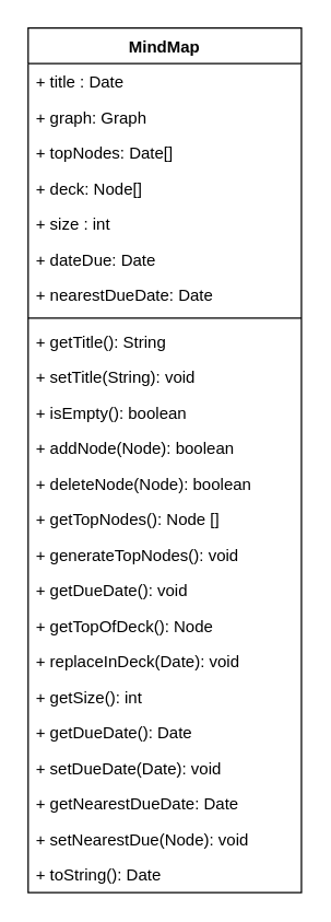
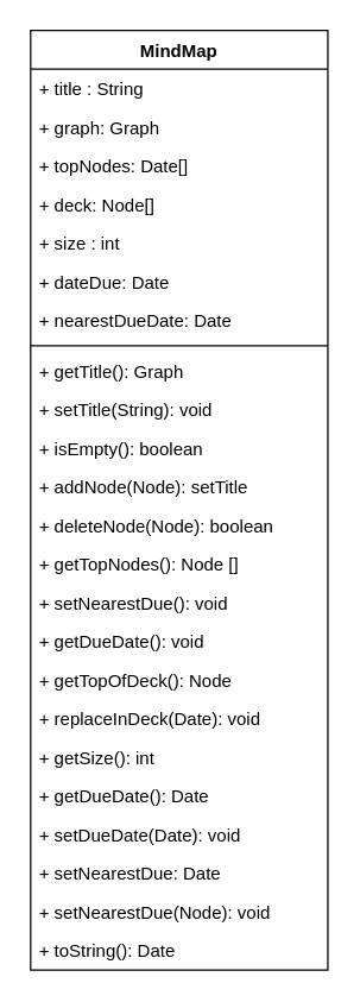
  <mxCell id="0" />
  <mxCell id="1" parent="0" />
  <mxCell id="2" value="MindMap" style="swimlane;fontStyle=1;align=center;verticalAlign=top;childLayout=stackLayout;horizontal=1;startSize=26;horizontalStack=0;resizeParent=1;resizeParentMax=0;resizeLast=0;collapsible=1;marginBottom=0;" parent="1" vertex="1"><mxGeometry x="20" y="20" width="200" height="632" as="geometry" /></mxCell>
- <mxCell id="3" value="+ title : Date" style="text;strokeColor=none;fillColor=none;align=left;verticalAlign=top;spacingLeft=4;spacingRight=4;overflow=hidden;rotatable=0;points=[[0,0.5],[1,0.5]];portConstraint=eastwest;" parent="2" vertex="1"><mxGeometry y="26" width="200" height="26" as="geometry" /></mxCell>
+ <mxCell id="3" value="+ title : String" style="text;strokeColor=none;fillColor=none;align=left;verticalAlign=top;spacingLeft=4;spacingRight=4;overflow=hidden;rotatable=0;points=[[0,0.5],[1,0.5]];portConstraint=eastwest;" parent="2" vertex="1"><mxGeometry y="26" width="200" height="26" as="geometry" /></mxCell>
  <mxCell id="4" value="+ graph: Graph" style="text;strokeColor=none;fillColor=none;align=left;verticalAlign=top;spacingLeft=4;spacingRight=4;overflow=hidden;rotatable=0;points=[[0,0.5],[1,0.5]];portConstraint=eastwest;" parent="2" vertex="1"><mxGeometry y="52" width="200" height="26" as="geometry" /></mxCell>
  <mxCell id="5" value="+ topNodes: Date[]" style="text;strokeColor=none;fillColor=none;align=left;verticalAlign=top;spacingLeft=4;spacingRight=4;overflow=hidden;rotatable=0;points=[[0,0.5],[1,0.5]];portConstraint=eastwest;" parent="2" vertex="1"><mxGeometry y="78" width="200" height="26" as="geometry" /></mxCell>
  <mxCell id="6" value="+ deck: Node[]" style="text;strokeColor=none;fillColor=none;align=left;verticalAlign=top;spacingLeft=4;spacingRight=4;overflow=hidden;rotatable=0;points=[[0,0.5],[1,0.5]];portConstraint=eastwest;" parent="2" vertex="1"><mxGeometry y="104" width="200" height="26" as="geometry" /></mxCell>
  <mxCell id="7" value="+ size : int" style="text;strokeColor=none;fillColor=none;align=left;verticalAlign=top;spacingLeft=4;spacingRight=4;overflow=hidden;rotatable=0;points=[[0,0.5],[1,0.5]];portConstraint=eastwest;" parent="2" vertex="1"><mxGeometry y="130" width="200" height="26" as="geometry" /></mxCell>
  <mxCell id="8" value="+ dateDue: Date" style="text;strokeColor=none;fillColor=none;align=left;verticalAlign=top;spacingLeft=4;spacingRight=4;overflow=hidden;rotatable=0;points=[[0,0.5],[1,0.5]];portConstraint=eastwest;" parent="2" vertex="1"><mxGeometry y="156" width="200" height="26" as="geometry" /></mxCell>
  <mxCell id="9" value="+ nearestDueDate: Date" style="text;strokeColor=none;fillColor=none;align=left;verticalAlign=top;spacingLeft=4;spacingRight=4;overflow=hidden;rotatable=0;points=[[0,0.5],[1,0.5]];portConstraint=eastwest;" parent="2" vertex="1"><mxGeometry y="182" width="200" height="26" as="geometry" /></mxCell>
  <mxCell id="10" value="" style="line;strokeWidth=1;fillColor=none;align=left;verticalAlign=middle;spacingTop=-1;spacingLeft=3;spacingRight=3;rotatable=0;labelPosition=right;points=[];portConstraint=eastwest;" parent="2" vertex="1"><mxGeometry y="208" width="200" height="8" as="geometry" /></mxCell>
- <mxCell id="11" value="+ getTitle(): String" style="text;strokeColor=none;fillColor=none;align=left;verticalAlign=top;spacingLeft=4;spacingRight=4;overflow=hidden;rotatable=0;points=[[0,0.5],[1,0.5]];portConstraint=eastwest;" parent="2" vertex="1"><mxGeometry y="216" width="200" height="26" as="geometry" /></mxCell>
+ <mxCell id="11" value="+ getTitle(): Graph" style="text;strokeColor=none;fillColor=none;align=left;verticalAlign=top;spacingLeft=4;spacingRight=4;overflow=hidden;rotatable=0;points=[[0,0.5],[1,0.5]];portConstraint=eastwest;" parent="2" vertex="1"><mxGeometry y="216" width="200" height="26" as="geometry" /></mxCell>
  <mxCell id="12" value="+ setTitle(String): void" style="text;strokeColor=none;fillColor=none;align=left;verticalAlign=top;spacingLeft=4;spacingRight=4;overflow=hidden;rotatable=0;points=[[0,0.5],[1,0.5]];portConstraint=eastwest;" parent="2" vertex="1"><mxGeometry y="242" width="200" height="26" as="geometry" /></mxCell>
  <mxCell id="13" value="+ isEmpty(): boolean" style="text;strokeColor=none;fillColor=none;align=left;verticalAlign=top;spacingLeft=4;spacingRight=4;overflow=hidden;rotatable=0;points=[[0,0.5],[1,0.5]];portConstraint=eastwest;" parent="2" vertex="1"><mxGeometry y="268" width="200" height="26" as="geometry" /></mxCell>
- <mxCell id="14" value="+ addNode(Node): boolean" style="text;strokeColor=none;fillColor=none;align=left;verticalAlign=top;spacingLeft=4;spacingRight=4;overflow=hidden;rotatable=0;points=[[0,0.5],[1,0.5]];portConstraint=eastwest;" parent="2" vertex="1"><mxGeometry y="294" width="200" height="26" as="geometry" /></mxCell>
+ <mxCell id="14" value="+ addNode(Node): setTitle" style="text;strokeColor=none;fillColor=none;align=left;verticalAlign=top;spacingLeft=4;spacingRight=4;overflow=hidden;rotatable=0;points=[[0,0.5],[1,0.5]];portConstraint=eastwest;" parent="2" vertex="1"><mxGeometry y="294" width="200" height="26" as="geometry" /></mxCell>
  <mxCell id="15" value="+ deleteNode(Node): boolean" style="text;strokeColor=none;fillColor=none;align=left;verticalAlign=top;spacingLeft=4;spacingRight=4;overflow=hidden;rotatable=0;points=[[0,0.5],[1,0.5]];portConstraint=eastwest;" parent="2" vertex="1"><mxGeometry y="320" width="200" height="26" as="geometry" /></mxCell>
  <mxCell id="16" value="+ getTopNodes(): Node []" style="text;strokeColor=none;fillColor=none;align=left;verticalAlign=top;spacingLeft=4;spacingRight=4;overflow=hidden;rotatable=0;points=[[0,0.5],[1,0.5]];portConstraint=eastwest;" parent="2" vertex="1"><mxGeometry y="346" width="200" height="26" as="geometry" /></mxCell>
- <mxCell id="17" value="+ generateTopNodes(): void" style="text;strokeColor=none;fillColor=none;align=left;verticalAlign=top;spacingLeft=4;spacingRight=4;overflow=hidden;rotatable=0;points=[[0,0.5],[1,0.5]];portConstraint=eastwest;" parent="2" vertex="1"><mxGeometry y="372" width="200" height="26" as="geometry" /></mxCell>
+ <mxCell id="17" value="+ setNearestDue(): void" style="text;strokeColor=none;fillColor=none;align=left;verticalAlign=top;spacingLeft=4;spacingRight=4;overflow=hidden;rotatable=0;points=[[0,0.5],[1,0.5]];portConstraint=eastwest;" parent="2" vertex="1"><mxGeometry y="372" width="200" height="26" as="geometry" /></mxCell>
  <mxCell id="18" value="+ getDueDate(): void" style="text;strokeColor=none;fillColor=none;align=left;verticalAlign=top;spacingLeft=4;spacingRight=4;overflow=hidden;rotatable=0;points=[[0,0.5],[1,0.5]];portConstraint=eastwest;" parent="2" vertex="1"><mxGeometry y="398" width="200" height="26" as="geometry" /></mxCell>
  <mxCell id="19" value="+ getTopOfDeck(): Node" style="text;strokeColor=none;fillColor=none;align=left;verticalAlign=top;spacingLeft=4;spacingRight=4;overflow=hidden;rotatable=0;points=[[0,0.5],[1,0.5]];portConstraint=eastwest;" parent="2" vertex="1"><mxGeometry y="424" width="200" height="26" as="geometry" /></mxCell>
  <mxCell id="20" value="+ replaceInDeck(Date): void" style="text;strokeColor=none;fillColor=none;align=left;verticalAlign=top;spacingLeft=4;spacingRight=4;overflow=hidden;rotatable=0;points=[[0,0.5],[1,0.5]];portConstraint=eastwest;" parent="2" vertex="1"><mxGeometry y="450" width="200" height="26" as="geometry" /></mxCell>
  <mxCell id="21" value="+ getSize(): int" style="text;strokeColor=none;fillColor=none;align=left;verticalAlign=top;spacingLeft=4;spacingRight=4;overflow=hidden;rotatable=0;points=[[0,0.5],[1,0.5]];portConstraint=eastwest;" parent="2" vertex="1"><mxGeometry y="476" width="200" height="26" as="geometry" /></mxCell>
  <mxCell id="22" value="+ getDueDate(): Date" style="text;strokeColor=none;fillColor=none;align=left;verticalAlign=top;spacingLeft=4;spacingRight=4;overflow=hidden;rotatable=0;points=[[0,0.5],[1,0.5]];portConstraint=eastwest;" parent="2" vertex="1"><mxGeometry y="502" width="200" height="26" as="geometry" /></mxCell>
  <mxCell id="23" value="+ setDueDate(Date): void" style="text;strokeColor=none;fillColor=none;align=left;verticalAlign=top;spacingLeft=4;spacingRight=4;overflow=hidden;rotatable=0;points=[[0,0.5],[1,0.5]];portConstraint=eastwest;" parent="2" vertex="1"><mxGeometry y="528" width="200" height="26" as="geometry" /></mxCell>
- <mxCell id="24" value="+ getNearestDueDate: Date" style="text;strokeColor=none;fillColor=none;align=left;verticalAlign=top;spacingLeft=4;spacingRight=4;overflow=hidden;rotatable=0;points=[[0,0.5],[1,0.5]];portConstraint=eastwest;" parent="2" vertex="1"><mxGeometry y="554" width="200" height="26" as="geometry" /></mxCell>
+ <mxCell id="24" value="+ setNearestDue: Date" style="text;strokeColor=none;fillColor=none;align=left;verticalAlign=top;spacingLeft=4;spacingRight=4;overflow=hidden;rotatable=0;points=[[0,0.5],[1,0.5]];portConstraint=eastwest;" parent="2" vertex="1"><mxGeometry y="554" width="200" height="26" as="geometry" /></mxCell>
  <mxCell id="25" value="+ setNearestDue(Node): void" style="text;strokeColor=none;fillColor=none;align=left;verticalAlign=top;spacingLeft=4;spacingRight=4;overflow=hidden;rotatable=0;points=[[0,0.5],[1,0.5]];portConstraint=eastwest;" parent="2" vertex="1"><mxGeometry y="580" width="200" height="26" as="geometry" /></mxCell>
  <mxCell id="26" value="+ toString(): Date " style="text;strokeColor=none;fillColor=none;align=left;verticalAlign=top;spacingLeft=4;spacingRight=4;overflow=hidden;rotatable=0;points=[[0,0.5],[1,0.5]];portConstraint=eastwest;" parent="2" vertex="1"><mxGeometry y="606" width="200" height="26" as="geometry" /></mxCell>
